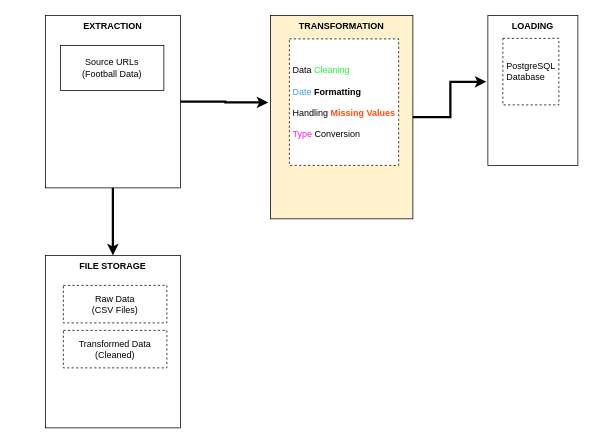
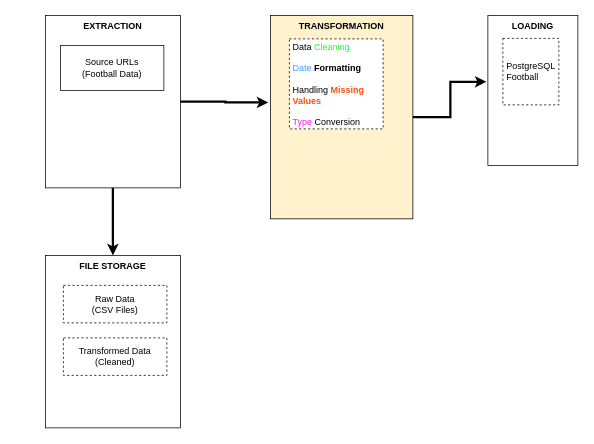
  <mxCell id="0" />
  <mxCell id="1" parent="0" />
  <mxCell id="2" value="" style="group" vertex="1" connectable="0" parent="1"><mxGeometry y="20" width="220" height="230" as="geometry" x="20" /></mxCell>
  <mxCell id="3" value="&lt;b&gt;EXTRACTION&lt;/b&gt;" style="rounded=0;whiteSpace=wrap;html=1;strokeWidth=1;verticalAlign=top;" vertex="1" parent="2"><mxGeometry x="40" width="180" height="230" as="geometry" /></mxCell>
  <mxCell id="4" value="Source URLs&lt;div&gt;(Football Data)&lt;/div&gt;" style="rounded=0;whiteSpace=wrap;html=1;dashed=0;" vertex="1" parent="2"><mxGeometry x="60" y="40" width="138" height="60" as="geometry" /></mxCell>
  <mxCell id="5" value="" style="shape=image;imageAspect=0;aspect=fixed;verticalLabelPosition=bottom;verticalAlign=top;image=https://th.bing.com/th/id/OIP.Khm0PmHiz_0EzhnlcY4dzgHaHa?w=2048&amp;h=2048&amp;rs=1&amp;pid=ImgDetMain;" vertex="1" parent="2"><mxGeometry x="148" y="170" width="50" height="50" as="geometry" /></mxCell>
  <mxCell id="6" value="" style="shape=image;imageAspect=0;aspect=fixed;verticalLabelPosition=bottom;verticalAlign=top;image=https://cdn.icon-icons.com/icons2/2415/PNG/512/python_original_logo_icon_146381.png;" vertex="1" parent="2"><mxGeometry x="98" y="170" width="50" height="50" as="geometry" /></mxCell>
  <mxCell id="7" value="" style="group" vertex="1" connectable="0" parent="1"><mxGeometry x="60" y="340" width="180" height="230" as="geometry" /></mxCell>
  <mxCell id="8" value="&lt;b&gt;FILE STORAGE&lt;/b&gt;" style="rounded=0;whiteSpace=wrap;html=1;strokeWidth=1;verticalAlign=top;" vertex="1" parent="7"><mxGeometry width="180" height="230" as="geometry" /></mxCell>
  <mxCell id="9" value="&lt;span style=&quot;color: rgba(0, 0, 0, 0); font-family: monospace; font-size: 0px; text-align: start; text-wrap: nowrap;&quot;&gt;%3CmxGraphModel%3E%3Croot%3E%3CmxCell%20id%3D%220%22%2F%3E%3CmxCell%20id%3D%221%22%20parent%3D%220%22%2F%3E%3CmxCell%20id%3D%222%22%20value%3D%22%22%20style%3D%22group%22%20vertex%3D%221%22%20connectable%3D%220%22%20parent%3D%221%22%3E%3CmxGeometry%20x%3D%2270%22%20y%3D%2260%22%20width%3D%22150%22%20height%3D%22230%22%20as%3D%22geometry%22%2F%3E%3C%2FmxCell%3E%3CmxCell%20id%3D%223%22%20value%3D%22%26lt%3Bb%26gt%3BEXTRACTION%26lt%3B%2Fb%26gt%3B%22%20style%3D%22rounded%3D0%3BwhiteSpace%3Dwrap%3Bhtml%3D1%3BstrokeWidth%3D1%3BverticalAlign%3Dtop%3B%22%20vertex%3D%221%22%20parent%3D%222%22%3E%3CmxGeometry%20width%3D%22150%22%20height%3D%22230%22%20as%3D%22geometry%22%2F%3E%3C%2FmxCell%3E%3CmxCell%20id%3D%224%22%20value%3D%22Source%20URLs%26lt%3Bdiv%26gt%3B(Football%20Data)%26lt%3B%2Fdiv%26gt%3B%22%20style%3D%22rounded%3D0%3BwhiteSpace%3Dwrap%3Bhtml%3D1%3Bdashed%3D1%3B%22%20vertex%3D%221%22%20parent%3D%222%22%3E%3CmxGeometry%20x%3D%2220%22%20y%3D%2240%22%20width%3D%22115%22%20height%3D%2280%22%20as%3D%22geometry%22%2F%3E%3C%2FmxCell%3E%3CmxCell%20id%3D%225%22%20value%3D%22HTTP%20GET%22%20style%3D%22rounded%3D0%3BwhiteSpace%3Dwrap%3Bhtml%3D1%3Bdashed%3D1%3B%22%20vertex%3D%221%22%20parent%3D%222%22%3E%3CmxGeometry%20x%3D%2220%22%20y%3D%22150%22%20width%3D%22115%22%20height%3D%2260%22%20as%3D%22geometry%22%2F%3E%3C%2FmxCell%3E%3C%2Froot%3E%3C%2FmxGraphModel%3E&lt;/span&gt;Raw Data&lt;div&gt;(CSV Files)&lt;/div&gt;" style="rounded=0;whiteSpace=wrap;html=1;dashed=1;" vertex="1" parent="7"><mxGeometry x="24" y="40" width="138" height="50" as="geometry" /></mxCell>
- <mxCell id="10" value="Transformed Data&lt;div&gt;(Cleaned)&lt;/div&gt;" style="rounded=0;whiteSpace=wrap;html=1;dashed=1;" vertex="1" parent="7"><mxGeometry x="24" y="100" width="138" height="50" as="geometry" /></mxCell>
+ <mxCell id="10" value="Transformed Data&lt;div&gt;(Cleaned)&lt;/div&gt;" style="rounded=0;whiteSpace=wrap;html=1;dashed=1;" vertex="1" parent="7"><mxGeometry x="24" y="110" width="138" height="50" as="geometry" /></mxCell>
  <mxCell id="11" value="" style="shape=image;imageAspect=0;aspect=fixed;verticalLabelPosition=bottom;verticalAlign=top;image=https://th.bing.com/th/id/OIP.FZaKXBfueHSKBQM4B6p6eQHaHa?rs=1&amp;pid=ImgDetMain;" vertex="1" parent="7"><mxGeometry x="110" y="170" width="40" height="40" as="geometry" /></mxCell>
  <mxCell id="12" value="" style="shape=image;imageAspect=0;aspect=fixed;verticalLabelPosition=bottom;verticalAlign=top;image=https://th.bing.com/th/id/OIP.pJ7qwBWMkbrpWHaAzSSfywHaHa?rs=1&amp;pid=ImgDetMain;" vertex="1" parent="7"><mxGeometry x="40" y="170" width="40" height="40" as="geometry" /></mxCell>
  <mxCell id="13" style="edgeStyle=orthogonalEdgeStyle;rounded=0;orthogonalLoop=1;jettySize=auto;html=1;entryX=0.5;entryY=0;entryDx=0;entryDy=0;strokeWidth=3;" edge="1" parent="1" source="3" target="8"><mxGeometry relative="1" as="geometry" /></mxCell>
  <mxCell id="14" value="" style="group" vertex="1" connectable="0" parent="1"><mxGeometry x="360" y="20" width="190" height="290" as="geometry" /></mxCell>
  <mxCell id="15" value="&lt;b&gt;TRANSFORMATION&lt;/b&gt;" style="rounded=0;whiteSpace=wrap;html=1;strokeWidth=1;verticalAlign=top;fillColor=#fff2cc;" vertex="1" parent="14"><mxGeometry width="190" height="271.29" as="geometry" /></mxCell>
- <mxCell id="16" value="Data &lt;font color=&quot;#1fff35&quot;&gt;Cleaning&lt;/font&gt;&lt;div&gt;&lt;br&gt;&lt;div style=&quot;font-size: 12px;&quot;&gt;&lt;font color=&quot;#3b9dff&quot;&gt;Date &lt;/font&gt;&lt;b&gt;Formatting&lt;/b&gt;&lt;/div&gt;&lt;div style=&quot;font-size: 12px;&quot;&gt;&lt;br&gt;&lt;/div&gt;&lt;div style=&quot;font-size: 12px;&quot;&gt;Handling &lt;b&gt;&lt;font color=&quot;#ff4d0d&quot;&gt;Missing Values&lt;/font&gt;&lt;/b&gt;&lt;/div&gt;&lt;div style=&quot;font-size: 12px;&quot;&gt;&lt;br&gt;&lt;/div&gt;&lt;div style=&quot;font-size: 12px;&quot;&gt;&lt;font color=&quot;#ff14e0&quot;&gt;Type &lt;/font&gt;Conversion&lt;/div&gt;&lt;/div&gt;" style="rounded=0;whiteSpace=wrap;html=1;dashed=1;spacingTop=1;spacing=5;fontSize=12;align=left;" vertex="1" parent="14"><mxGeometry x="25.34" y="31.35" width="145.66" height="168.65" as="geometry" /></mxCell>
+ <mxCell id="16" value="Data &lt;font color=&quot;#1fff35&quot;&gt;Cleaning&lt;/font&gt;&lt;div&gt;&lt;br&gt;&lt;div style=&quot;font-size: 12px;&quot;&gt;&lt;font color=&quot;#3b9dff&quot;&gt;Date &lt;/font&gt;&lt;b&gt;Formatting&lt;/b&gt;&lt;/div&gt;&lt;div style=&quot;font-size: 12px;&quot;&gt;&lt;br&gt;&lt;/div&gt;&lt;div style=&quot;font-size: 12px;&quot;&gt;Handling &lt;b&gt;&lt;font color=&quot;#ff4d0d&quot;&gt;Missing Values&lt;/font&gt;&lt;/b&gt;&lt;/div&gt;&lt;div style=&quot;font-size: 12px;&quot;&gt;&lt;br&gt;&lt;/div&gt;&lt;div style=&quot;font-size: 12px;&quot;&gt;&lt;font color=&quot;#ff14e0&quot;&gt;Type &lt;/font&gt;Conversion&lt;/div&gt;&lt;/div&gt;" style="rounded=0;whiteSpace=wrap;html=1;dashed=1;spacingTop=1;spacing=5;fontSize=12;align=left;" vertex="1" parent="14"><mxGeometry x="25.34" y="31.35" width="125" height="120" as="geometry" /></mxCell>
  <mxCell id="17" value="" style="shape=image;imageAspect=0;aspect=fixed;verticalLabelPosition=bottom;verticalAlign=top;image=https://th.bing.com/th/id/OIP.Khm0PmHiz_0EzhnlcY4dzgHaHa?w=2048&amp;h=2048&amp;rs=1&amp;pid=ImgDetMain;" vertex="1" parent="14"><mxGeometry x="121" y="210" width="50" height="50" as="geometry" /></mxCell>
  <mxCell id="18" value="" style="shape=image;imageAspect=0;aspect=fixed;verticalLabelPosition=bottom;verticalAlign=top;image=https://cdn.icon-icons.com/icons2/2415/PNG/512/python_original_logo_icon_146381.png;" vertex="1" parent="14"><mxGeometry x="58" y="210" width="55" height="55" as="geometry" /></mxCell>
  <mxCell id="19" value="" style="shape=image;imageAspect=0;aspect=fixed;verticalLabelPosition=bottom;verticalAlign=top;image=https://th.bing.com/th/id/R.3e98e9e20822e10aa3683e7e8b88e47f?rik=i3qJcWQwL9uFEQ&amp;pid=ImgRaw&amp;r=0;" vertex="1" parent="14"><mxGeometry x="18" y="215" width="40" height="40" as="geometry" /></mxCell>
  <mxCell id="20" style="edgeStyle=orthogonalEdgeStyle;rounded=0;orthogonalLoop=1;jettySize=auto;html=1;entryX=-0.015;entryY=0.428;entryDx=0;entryDy=0;entryPerimeter=0;strokeWidth=3;" edge="1" parent="1" source="3" target="15"><mxGeometry relative="1" as="geometry" /></mxCell>
  <mxCell id="21" style="edgeStyle=orthogonalEdgeStyle;rounded=0;orthogonalLoop=1;jettySize=auto;html=1;entryX=-0.017;entryY=0.443;entryDx=0;entryDy=0;entryPerimeter=0;strokeWidth=3;" edge="1" parent="1" source="15" target="22"><mxGeometry relative="1" as="geometry" /></mxCell>
  <mxCell id="22" value="&lt;b&gt;LOADING&lt;/b&gt;" style="rounded=0;whiteSpace=wrap;html=1;strokeWidth=1;verticalAlign=top;" vertex="1" parent="1"><mxGeometry x="650" y="20" width="120" height="200" as="geometry" /></mxCell>
- <mxCell id="23" value="PostgreSQL Database" style="rounded=0;whiteSpace=wrap;html=1;dashed=1;spacingTop=1;spacing=5;fontSize=12;align=left;" vertex="1" parent="1"><mxGeometry x="670" y="50.67" width="74.66" height="88.65" as="geometry" /></mxCell>
+ <mxCell id="23" value="PostgreSQL Football" style="rounded=0;whiteSpace=wrap;html=1;dashed=1;spacingTop=1;spacing=5;fontSize=12;align=left;" vertex="1" parent="1"><mxGeometry x="670" y="50.67" width="74.66" height="88.65" as="geometry" /></mxCell>
  <mxCell id="24" value="" style="shape=image;verticalLabelPosition=bottom;labelBackgroundColor=default;verticalAlign=top;aspect=fixed;imageAspect=0;image=https://www.myintervals.com/blog/wp-content/uploads/2011/12/postgresql-logo1.png;" vertex="1" parent="1"><mxGeometry x="680" y="150" width="60" height="66.67" as="geometry" /></mxCell>
